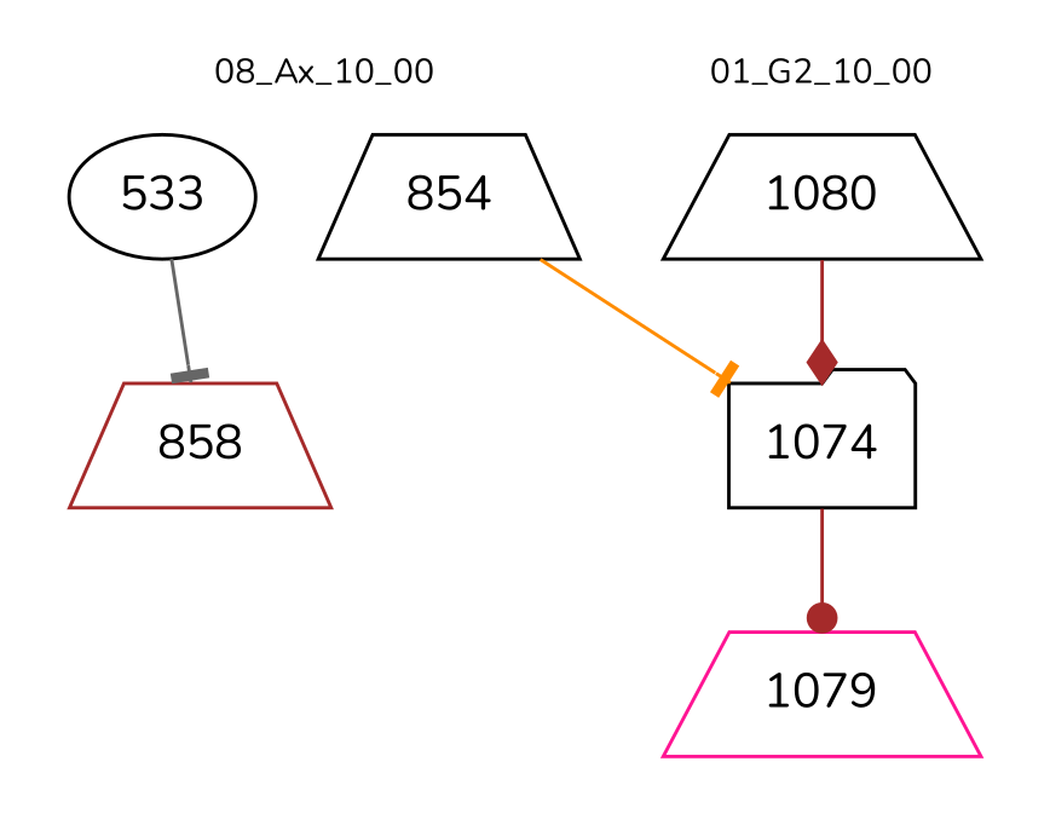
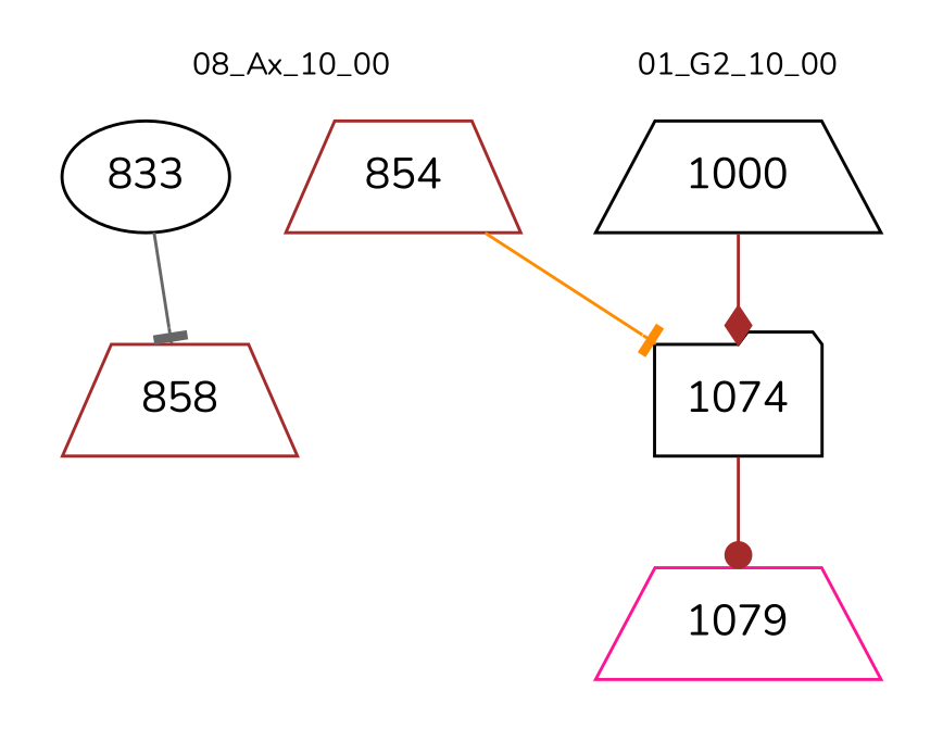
  digraph {
    fontname=Nunito
    node [color=black fontname=Nunito shape=trapezium]
    edge [arrowhead=tee color=brown fontname=Nunito]
-   n1 [label=854]
-   n2 [label=533 shape=ellipse]
+   n1 [color=brown label=854]
+   n2 [label=833 shape=ellipse]
    n3 [color=brown label=858]
-   n4 [label=1080]
+   n4 [label=1000]
    n5 [label=1074 shape=folder]
    n6 [color=deeppink label=1079]
    subgraph cluster_1 {
      color=white
      fontsize=10
      label="08_Ax_10_00"
      n1
      n2
      n3
    }
    subgraph cluster_2 {
      color=white
      fontsize=10
      label="01_G2_10_00"
      n4
      n5
      n6
    }
    n1 -> n5 [color=darkorange]
    n2 -> n3 [color=gray40]
    n4 -> n5 [arrowhead=diamond]
    n5 -> n6 [arrowhead=dot]
  }
